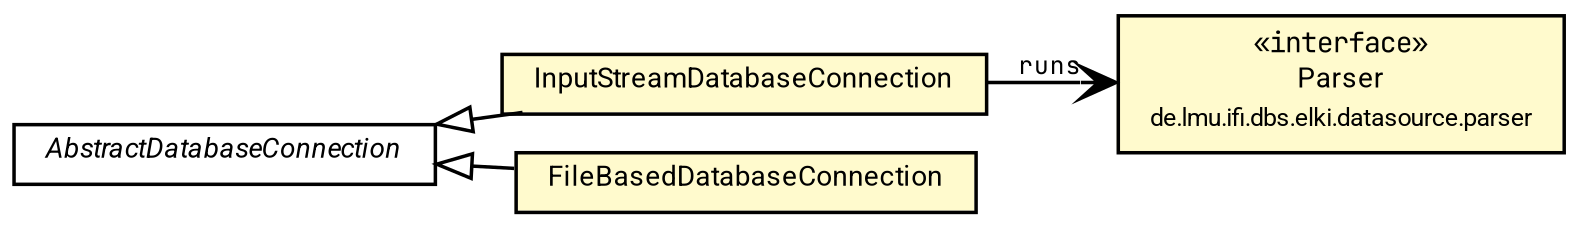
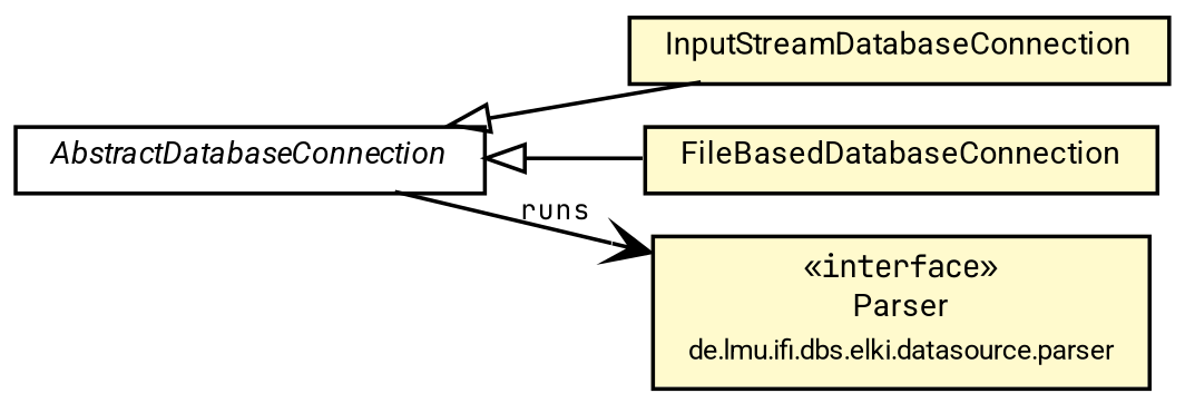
  digraph {
    fontname="JetBrains Mono"
    nodesep=0.15
    rankdir=LR
    ranksep=0.25
    node [fontcolor=black fontname="JetBrains Mono" fontsize=8 margin=0 shape=plaintext]
    edge [arrowtail=empty color=black dir=back fontname="JetBrains Mono" fontsize=7 labelfontname=Roboto labelfontsize=7 weight=10]
    n1 [height=0 label=<<table title="de.lmu.ifi.dbs.elki.datasource.AbstractDatabaseConnection" border="0" cellborder="1" cellspacing="0" cellpadding="2" href="AbstractDatabaseConnection.html" target="_parent"> 		<tr><td><table border="0" cellspacing="0" cellpadding="1"> 		<tr><td align="center" balign="center"> <font face="Roboto"><i>AbstractDatabaseConnection</i></font> </td></tr> 		</table></td></tr> 		</table>> width=0]
    n2 [height=0 label=<<table title="de.lmu.ifi.dbs.elki.datasource.InputStreamDatabaseConnection" border="0" cellborder="1" cellspacing="0" cellpadding="2" bgcolor="lemonChiffon" href="InputStreamDatabaseConnection.html" target="_parent"> 		<tr><td><table border="0" cellspacing="0" cellpadding="1"> 		<tr><td align="center" balign="center"> <font face="Roboto">InputStreamDatabaseConnection</font> </td></tr> 		</table></td></tr> 		</table>> width=0]
    n3 [height=0 label=<<table title="de.lmu.ifi.dbs.elki.datasource.FileBasedDatabaseConnection" border="0" cellborder="1" cellspacing="0" cellpadding="2" bgcolor="LemonChiffon" href="FileBasedDatabaseConnection.html" target="_parent"> 		<tr><td><table border="0" cellspacing="0" cellpadding="1"> 		<tr><td align="center" balign="center"> <font face="Roboto">FileBasedDatabaseConnection</font> </td></tr> 		</table></td></tr> 		</table>> width=0]
    n4 [height=0 label=<<table title="de.lmu.ifi.dbs.elki.datasource.parser.Parser" border="0" cellborder="1" cellspacing="0" cellpadding="2" bgcolor="LemonChiffon" href="parser/Parser.html" target="_parent"> 		<tr><td><table border="0" cellspacing="0" cellpadding="1"> 		<tr><td align="center" balign="center"> &#171;interface&#187; </td></tr> 		<tr><td align="center" balign="center"> <font face="Roboto">Parser</font> </td></tr> 		<tr><td align="center" balign="center"> <font face="Roboto" point-size="7.0">de.lmu.ifi.dbs.elki.datasource.parser</font> </td></tr> 		</table></td></tr> 		</table>> width=0]
    n1 -> n2
    n1 -> n3
-   n2 -> n4 [arrowhead=open label=runs weight=1 arrowtail="" dir=""]
+   n1 -> n4 [arrowhead=open label=runs weight=1 arrowtail="" dir=""]
  }
